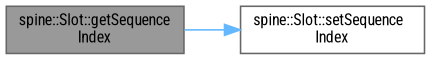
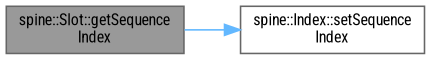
  digraph {
    rankdir=LR
    fontname="Roboto Condensed"
    node [fontname="Roboto Condensed" fontsize=10 shape=box style=filled]
    n1 [color=gray40 fillcolor=grey60 fontcolor=black height=0.2 label="spine::Slot::getSequence\lIndex" width=0.4]
-   n2 [color=grey40 fillcolor=white height=0.2 label="spine::Slot::setSequence\lIndex" width=0.4]
+   n2 [color=grey40 fillcolor=white height=0.2 label="spine::Index::setSequence\lIndex" width=0.4]
    n1 -> n2 [color=steelblue1 fontname="Roboto Condensed" fontsize=10 labelfontname=Helvetica labelfontsize=10 style=solid]
  }
